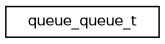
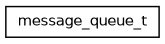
  digraph {
    rankdir=LR
-   n1 [color=black fillcolor=white fontname=Helvetica fontsize=10 height=0.2 label=queue_queue_t shape=record style=filled width=0.4]
+   n1 [color=black fillcolor=white fontname=Helvetica fontsize=10 height=0.2 label=message_queue_t shape=record style=filled width=0.4]
  }
